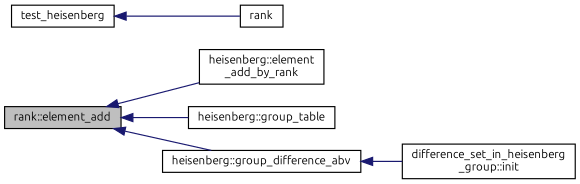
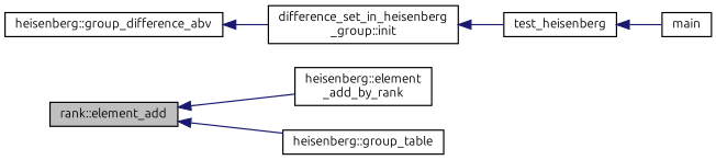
  digraph {
    fontname=Ubuntu
    rankdir=LR
    node [color=black fillcolor=white fontname=Ubuntu fontsize=10 shape=record style=filled]
    edge [color=midnightblue dir=back fontname=Ubuntu fontsize=10 labelfontname=Helvetica labelfontsize=10 style=solid]
    n1 [fillcolor=grey75 fontcolor=black height=0.2 label="rank::element_add" width=0.4]
    n2 [height=0.2 label="heisenberg::element\l_add_by_rank" width=0.4]
    n3 [height=0.2 label="heisenberg::group_table" width=0.4]
    n4 [height=0.2 label="heisenberg::group_difference_abv" width=0.4]
    n5 [height=0.2 label="difference_set_in_heisenberg\l_group::init" width=0.4]
    n6 [height=0.2 label=test_heisenberg width=0.4]
-   n7 [height=0.2 label=rank width=0.4]
+   n7 [height=0.2 label=main width=0.4]
    n1 -> n2
    n1 -> n3
-   n1 -> n4
    n4 -> n5
+   n5 -> n6
    n6 -> n7
  }
